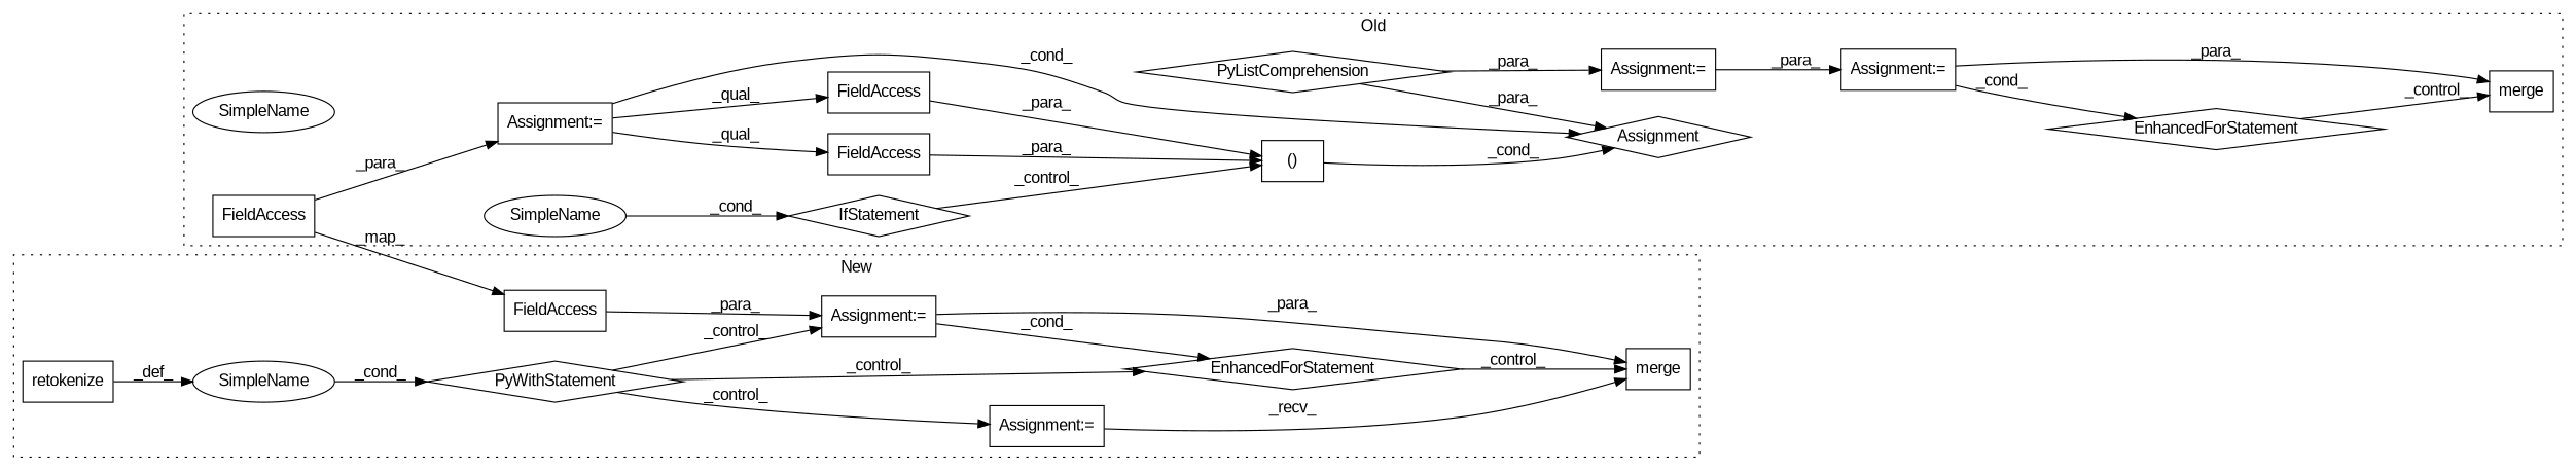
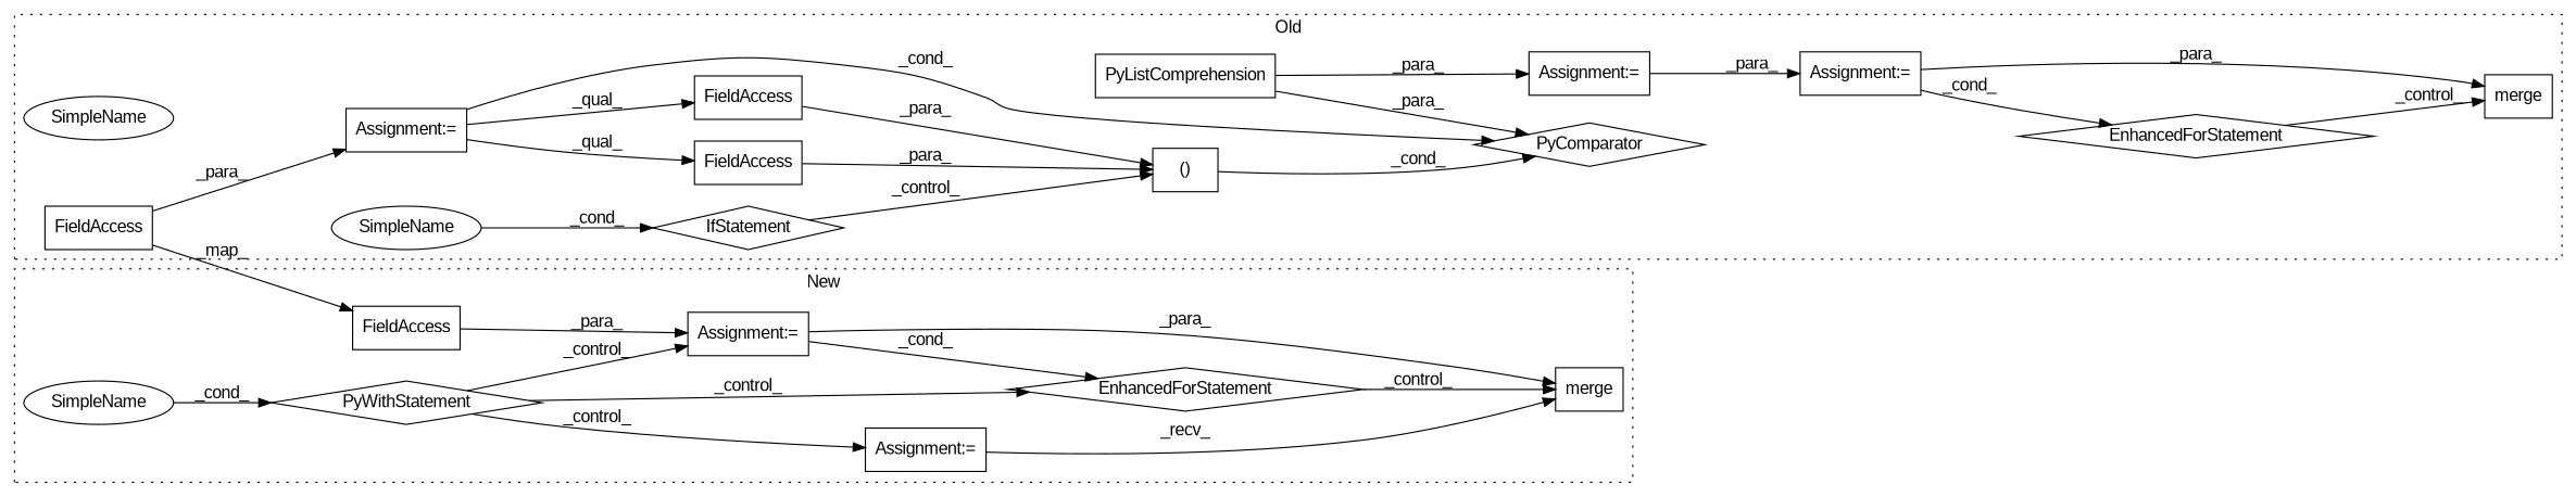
  digraph {
    fontname="Liberation Sans"
    rankdir=LR
    node [a=7 fontname="Liberation Sans" l=24 s=903 shape=box]
    edge [fontname="Liberation Sans"]
    n1 [a=25 label=IfStatement shape=diamond]
    n2 [a=106 l=101 label="()" s=743]
    n3 [a=70 l="103,2" label=EnhancedForStatement s="935,1058" shape=diamond]
    n4 [a=42 l=5 label=SimpleName s=922 shape=ellipse]
-   n5 [a=109 l=197 label=PyListComprehension s=743 shape=diamond]
-   n6 [a=113 label=Assignment shape=diamond]
+   n5 [a=109 l=197 label=PyListComprehension s=743]
+   n6 [a=113 label=PyComparator shape=diamond]
    n7 [a=22 l=12 label=FieldAccess s=743]
    n8 [a=32 l="6,1" label=merge s="1072,1104"]
    n9 [label="Assignment:="]
    n10 [l="103,2" label="Assignment:=" s="935,1058"]
    n11 [l=17 label="Assignment:=" s=726]
    n12 [a=22 l=10 label=FieldAccess s=768]
    n13 [a=22 l=8 label=FieldAccess s=910]
    n14 [a=42 l=5 label=SimpleName s=922 shape=ellipse]
-   n15 [a=32 l=12 label=retokenize s=653]
    n16 [a=104 l="10,2" label=PyWithStatement s="639,665" shape=diamond]
    n17 [a=32 l="6,1" label=merge s="879,894"]
    n18 [a=42 label=SimpleName shape=ellipse l="" s=""]
    n19 [l=11 label="Assignment:=" s=679]
    n20 [a=70 l="57,2" label=EnhancedForStatement s="698,773" shape=diamond]
    n21 [l="57,2" label="Assignment:=" s="698,773"]
    n22 [a=22 l=8 label=FieldAccess s=765]
    subgraph cluster_1 {
      label=Old
      style=dotted
      n1
      n2
      n3
      n4
      n5
      n6
      n7
      n8
      n9
      n10
      n11
      n12
      n13
      n14
    }
    subgraph cluster_2 {
      label=New
      style=dotted
-     n15
      n16
      n17
      n18
      n19
      n20
      n21
      n22
    }
    n1 -> n2 [label=_control_]
    n2 -> n6 [label=_cond_]
    n3 -> n8 [label=_control_]
    n5 -> n6 [label=_para_]
    n5 -> n11 [label=_para_]
    n7 -> n2 [label=_para_]
    n9 -> n6 [label=_cond_]
    n9 -> n7 [label=_qual_]
    n9 -> n12 [label=_qual_]
    n10 -> n3 [label=_cond_]
    n10 -> n8 [label=_para_]
    n11 -> n10 [label=_para_]
    n12 -> n2 [label=_para_]
    n13 -> n9 [label=_para_]
    n13 -> n22 [label=_map_]
    n14 -> n1 [label=_cond_]
-   n15 -> n18 [label=_def_]
    n16 -> n19 [label=_control_]
    n16 -> n20 [label=_control_]
    n16 -> n21 [label=_control_]
    n18 -> n16 [label=_cond_]
    n19 -> n17 [label=_recv_]
    n20 -> n17 [label=_control_]
    n21 -> n17 [label=_para_]
    n21 -> n20 [label=_cond_]
    n22 -> n21 [label=_para_]
  }
